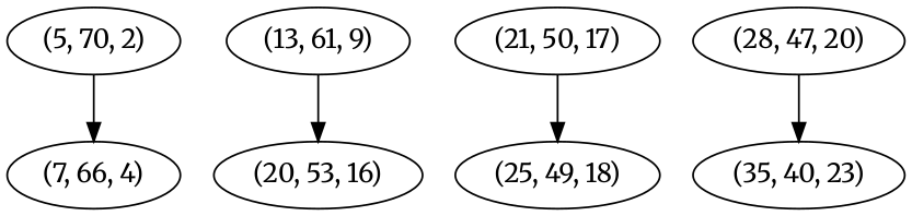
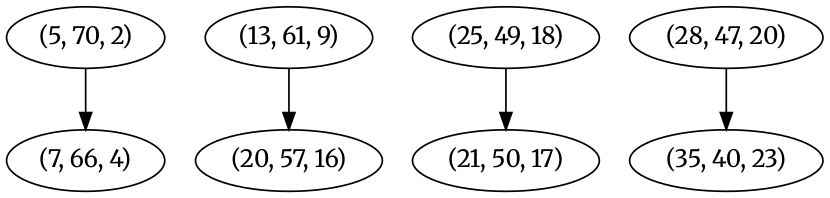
  digraph {
    fontname=Merriweather
    node [fontname=Merriweather]
    edge [fontname=Merriweather]
    "(5, 70, 2)"
    "(7, 66, 4)"
    "(13, 61, 9)"
-   "(20, 53, 16)"
+   "(20, 53, 16)" [label="(20, 57, 16)"]
    "(21, 50, 17)"
    "(25, 49, 18)"
    "(28, 47, 20)"
    "(35, 40, 23)"
    "(5, 70, 2)" -> "(7, 66, 4)"
    "(13, 61, 9)" -> "(20, 53, 16)"
-   "(21, 50, 17)" -> "(25, 49, 18)"
+   "(25, 49, 18)" -> "(21, 50, 17)"
    "(28, 47, 20)" -> "(35, 40, 23)"
  }
